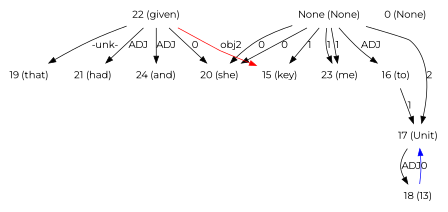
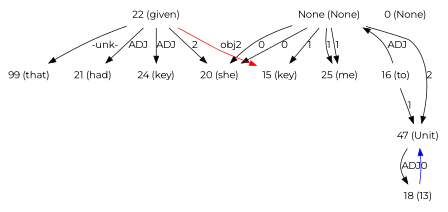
  digraph {
    fontname=Montserrat
    node [fontname=Montserrat shape=plaintext]
    edge [dir=forward fontname=Montserrat]
    n1 [label="None (None)"]
    n2 [label="15 (key)"]
    n3 [label="16 (to)"]
-   n4 [label="23 (me)"]
+   n4 [label="25 (me)"]
    n5 [label="20 (she)"]
-   n6 [label="17 (Unit)"]
+   n6 [label="47 (Unit)"]
    n7 [label="22 (given)"]
-   n8 [label="19 (that)"]
+   n8 [label="99 (that)"]
    n9 [label="21 (had)"]
-   n10 [label="24 (and)"]
+   n10 [label="24 (key)"]
    n11 [label="18 (13)"]
    n12 [label="0 (None)"]
    n1 -> n2 [label=1]
-   n1 -> n3 [label=ADJ]
+   n3 -> n1 [label=ADJ]
    n1 -> n4 [label=1]
    n1 -> n4 [label=1]
    n1 -> n5 [label=0]
    n1 -> n5 [label=0]
    n1 -> n6 [label=2]
    n3 -> n6 [label=1]
    n6 -> n11 [label=ADJ]
    n7 -> n2 [color=red label=obj2]
-   n7 -> n5 [label=0]
+   n7 -> n5 [label=2]
    n7 -> n8 [label="-unk-"]
    n7 -> n9 [label=ADJ]
    n7 -> n10 [label=ADJ]
    n11 -> n6 [color=blue label=0]
  }
